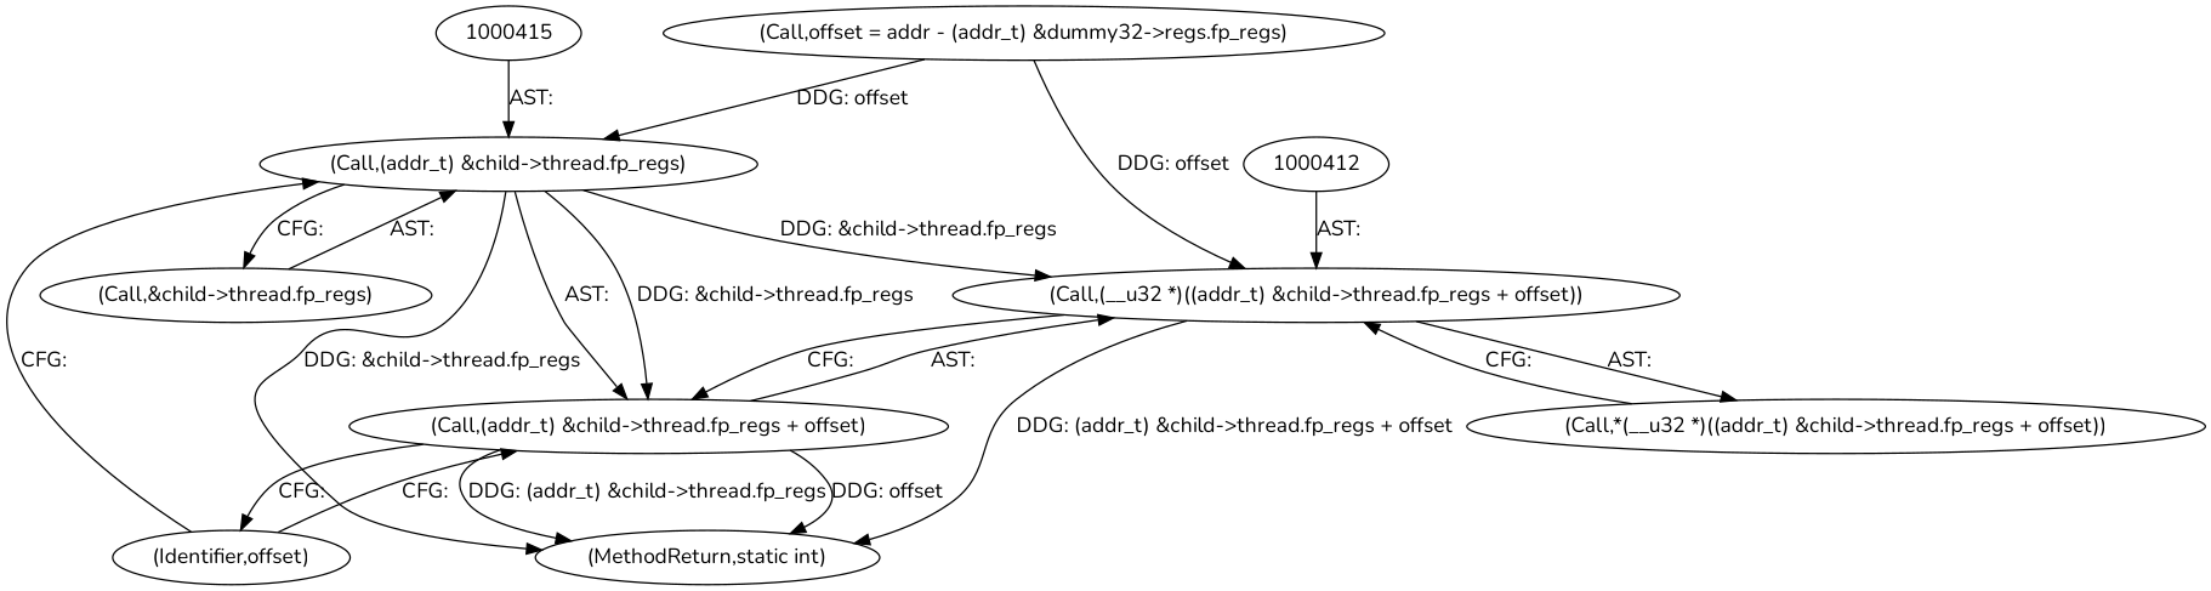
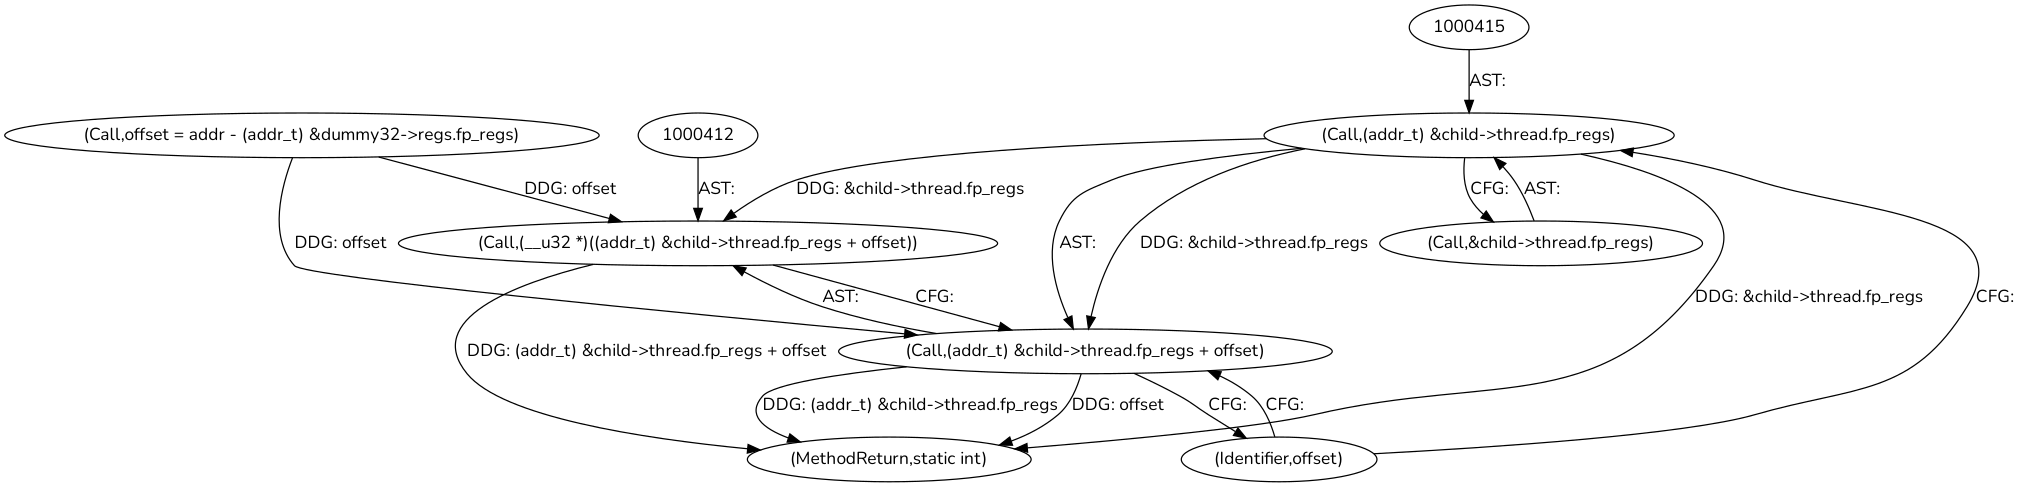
  digraph {
    fontname=Nunito
    node [fontname=Nunito]
    edge [fontname=Nunito]
    n1 [label="(Call,(addr_t) &child->thread.fp_regs)"]
    n2 [label="(Call,(__u32 *)((addr_t) &child->thread.fp_regs + offset))"]
    n3 [label="(Call,(addr_t) &child->thread.fp_regs + offset)"]
    n4 [label="(Call,&child->thread.fp_regs)"]
    n5 [label="(MethodReturn,static int)"]
-   n6 [label="(Call,*(__u32 *)((addr_t) &child->thread.fp_regs + offset))"]
    n7 [label="(Identifier,offset)"]
    n8 [label="(Call,offset = addr - (addr_t) &dummy32->regs.fp_regs)"]
    1000415
    1000412
    n1 -> n2 [label="DDG: &child->thread.fp_regs"]
    n1 -> n3 [label="AST: "]
    n1 -> n3 [label="DDG: &child->thread.fp_regs"]
    n1 -> n4 [label="CFG: "]
    n1 -> n5 [label="DDG: &child->thread.fp_regs"]
    n2 -> n3 [label="CFG: "]
    n2 -> n5 [label="DDG: (addr_t) &child->thread.fp_regs + offset"]
-   n2 -> n6 [label="AST: "]
    n3 -> n2 [label="AST: "]
    n3 -> n5 [label="DDG: (addr_t) &child->thread.fp_regs"]
    n3 -> n5 [label="DDG: offset"]
    n3 -> n7 [label="CFG: "]
    n4 -> n1 [label="AST: "]
-   n6 -> n2 [label="CFG: "]
    n7 -> n1 [label="CFG: "]
    n7 -> n3 [label="CFG: "]
    n8 -> n2 [label="DDG: offset"]
-   n8 -> n1 [label="DDG: offset"]
+   n8 -> n3 [label="DDG: offset"]
    1000415 -> n1 [label="AST: "]
    1000412 -> n2 [label="AST: "]
  }
